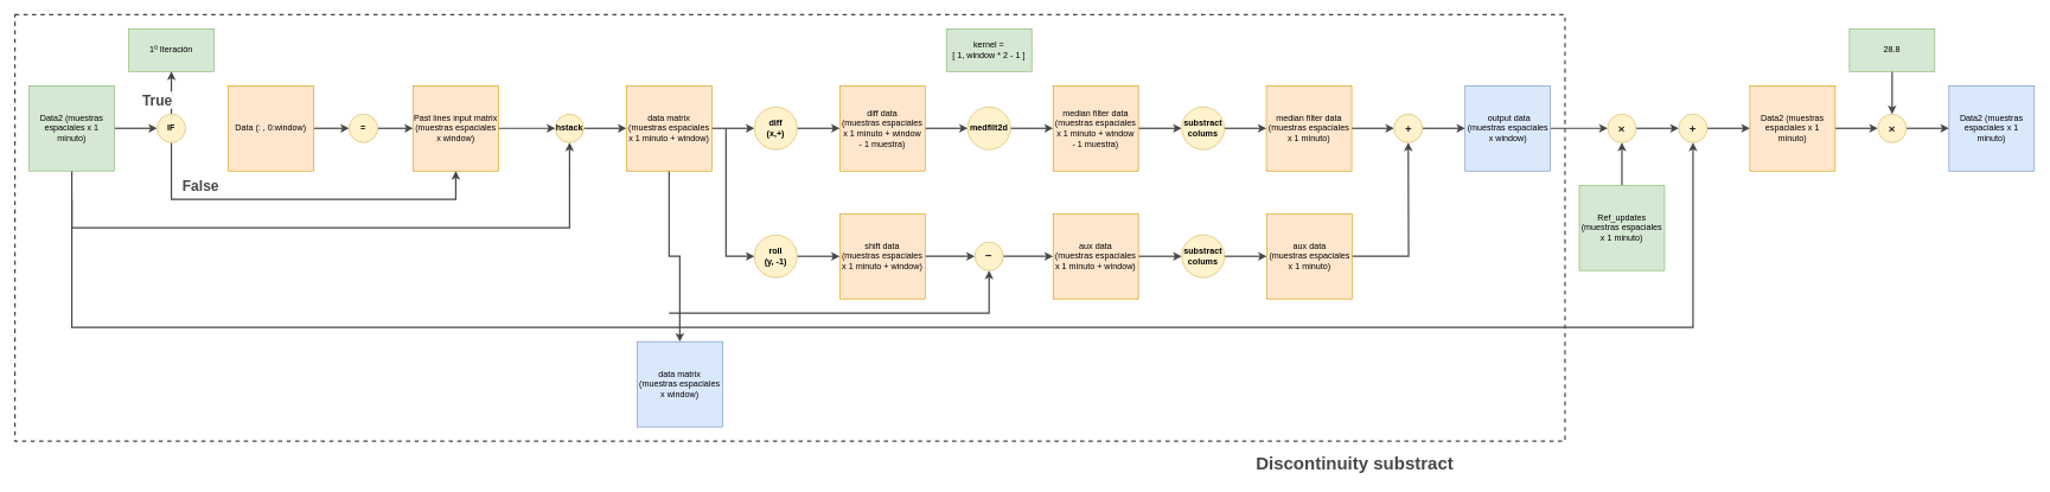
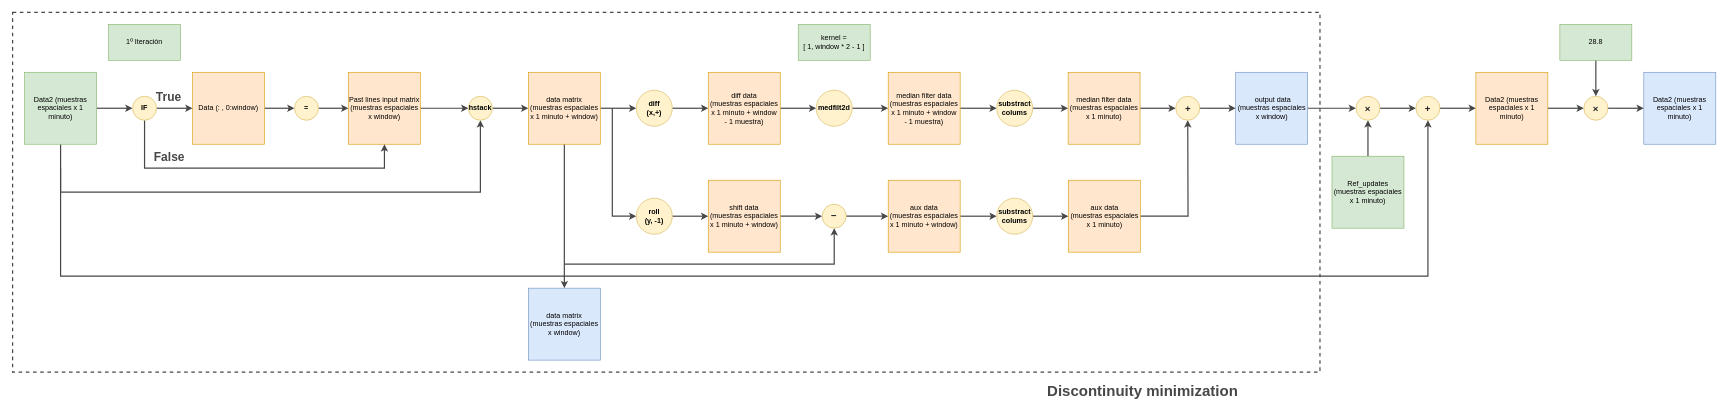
  <mxCell id="0" />
  <mxCell id="1" parent="0" />
  <mxCell id="2" value="" style="rounded=0;whiteSpace=wrap;html=1;fontSize=20;fontColor=#474747;dashed=1;fillColor=none;strokeWidth=2;strokeColor=#474747;" vertex="1" parent="1"><mxGeometry x="20" y="20" width="2180" height="600" as="geometry" /></mxCell>
  <mxCell id="3" value="1º Iteración" style="rounded=0;whiteSpace=wrap;html=1;fillColor=#d5e8d4;strokeColor=#82b366;" vertex="1" parent="1"><mxGeometry x="180" y="40" width="120" height="60" as="geometry" /></mxCell>
  <mxCell id="4" value="" style="edgeStyle=orthogonalEdgeStyle;rounded=0;orthogonalLoop=1;jettySize=auto;html=1;strokeColor=#474747;strokeWidth=2;" edge="1" parent="1" source="5" target="8"><mxGeometry relative="1" as="geometry" /></mxCell>
  <mxCell id="5" value="Past lines input matrix&lt;br&gt;(muestras espaciales x window)" style="rounded=0;whiteSpace=wrap;html=1;fillColor=#ffe6cc;strokeColor=#d79b00;" vertex="1" parent="1"><mxGeometry x="580" y="120" width="120" height="120" as="geometry" /></mxCell>
  <mxCell id="6" style="edgeStyle=orthogonalEdgeStyle;rounded=0;orthogonalLoop=1;jettySize=auto;html=1;entryX=0.5;entryY=1;entryDx=0;entryDy=0;strokeColor=#474747;strokeWidth=2;exitX=0.5;exitY=1;exitDx=0;exitDy=0;" edge="1" parent="1" source="56" target="8"><mxGeometry relative="1" as="geometry"><mxPoint x="600" y="320" as="sourcePoint" /><Array as="points"><mxPoint x="100" y="320" /><mxPoint x="800" y="320" /></Array></mxGeometry></mxCell>
  <mxCell id="7" value="" style="edgeStyle=orthogonalEdgeStyle;rounded=0;orthogonalLoop=1;jettySize=auto;html=1;strokeColor=#474747;strokeWidth=2;" edge="1" parent="1" source="8" target="13"><mxGeometry relative="1" as="geometry" /></mxCell>
  <mxCell id="8" value="&lt;b&gt;hstack&lt;/b&gt;" style="ellipse;whiteSpace=wrap;html=1;aspect=fixed;fillColor=#fff2cc;strokeColor=#d6b656;" vertex="1" parent="1"><mxGeometry x="780" y="160" width="40" height="40" as="geometry" /></mxCell>
  <mxCell id="9" value="" style="edgeStyle=orthogonalEdgeStyle;rounded=0;orthogonalLoop=1;jettySize=auto;html=1;strokeColor=#474747;strokeWidth=2;" edge="1" parent="1" source="10" target="21"><mxGeometry relative="1" as="geometry" /></mxCell>
  <mxCell id="10" value="&lt;b&gt;roll&lt;br&gt;(y, -1)&lt;br&gt;&lt;/b&gt;" style="ellipse;whiteSpace=wrap;html=1;aspect=fixed;fillColor=#fff2cc;strokeColor=#d6b656;" vertex="1" parent="1"><mxGeometry x="1060" y="330" width="60" height="60" as="geometry" /></mxCell>
  <mxCell id="11" value="" style="edgeStyle=orthogonalEdgeStyle;rounded=0;orthogonalLoop=1;jettySize=auto;html=1;strokeColor=#474747;strokeWidth=2;" edge="1" parent="1" source="13" target="14"><mxGeometry relative="1" as="geometry" /></mxCell>
  <mxCell id="12" value="" style="edgeStyle=orthogonalEdgeStyle;rounded=0;orthogonalLoop=1;jettySize=auto;html=1;strokeColor=#474747;strokeWidth=2;" edge="1" parent="1" source="13" target="16"><mxGeometry relative="1" as="geometry" /></mxCell>
  <mxCell id="13" value="data matrix &lt;br&gt;(muestras espaciales x 1 minuto + window)" style="rounded=0;whiteSpace=wrap;html=1;fillColor=#ffe6cc;strokeColor=#d79b00;" vertex="1" parent="1"><mxGeometry x="880" y="120" width="120" height="120" as="geometry" /></mxCell>
- <mxCell id="14" value="data matrix &lt;br&gt;(muestras espaciales x window)" style="rounded=0;whiteSpace=wrap;html=1;fillColor=#dae8fc;strokeColor=#6c8ebf;" vertex="1" parent="1"><mxGeometry x="895" y="480" width="120" height="120" as="geometry" /></mxCell>
+ <mxCell id="14" value="data matrix &lt;br&gt;(muestras espaciales x window)" style="rounded=0;whiteSpace=wrap;html=1;fillColor=#dae8fc;strokeColor=#6c8ebf;" vertex="1" parent="1"><mxGeometry x="880" y="480" width="120" height="120" as="geometry" /></mxCell>
  <mxCell id="15" value="" style="edgeStyle=orthogonalEdgeStyle;rounded=0;orthogonalLoop=1;jettySize=auto;html=1;strokeColor=#474747;strokeWidth=2;" edge="1" parent="1" source="16" target="19"><mxGeometry relative="1" as="geometry" /></mxCell>
  <mxCell id="16" value="&lt;b&gt;diff&lt;br&gt;(x,+)&lt;br&gt;&lt;/b&gt;" style="ellipse;whiteSpace=wrap;html=1;aspect=fixed;fillColor=#fff2cc;strokeColor=#d6b656;" vertex="1" parent="1"><mxGeometry x="1060" y="150" width="60" height="60" as="geometry" /></mxCell>
  <mxCell id="17" value="" style="endArrow=classic;html=1;rounded=0;strokeColor=#474747;strokeWidth=2;entryX=0;entryY=0.5;entryDx=0;entryDy=0;" edge="1" parent="1" target="10"><mxGeometry width="50" height="50" relative="1" as="geometry"><mxPoint x="1020" y="180" as="sourcePoint" /><mxPoint x="1050" y="240" as="targetPoint" /><Array as="points"><mxPoint x="1020" y="360" /></Array></mxGeometry></mxCell>
  <mxCell id="18" value="" style="edgeStyle=orthogonalEdgeStyle;rounded=0;orthogonalLoop=1;jettySize=auto;html=1;strokeColor=#474747;strokeWidth=2;" edge="1" parent="1" source="19" target="23"><mxGeometry relative="1" as="geometry" /></mxCell>
  <mxCell id="19" value="diff data&lt;br&gt;(muestras espaciales x 1 minuto + window&lt;br&gt;- 1 muestra)" style="rounded=0;whiteSpace=wrap;html=1;fillColor=#ffe6cc;strokeColor=#d79b00;" vertex="1" parent="1"><mxGeometry x="1180" y="120" width="120" height="120" as="geometry" /></mxCell>
  <mxCell id="20" value="" style="edgeStyle=orthogonalEdgeStyle;rounded=0;orthogonalLoop=1;jettySize=auto;html=1;strokeColor=#474747;strokeWidth=2;" edge="1" parent="1" source="21" target="28"><mxGeometry relative="1" as="geometry" /></mxCell>
  <mxCell id="21" value="shift data&lt;br&gt;(muestras espaciales x 1 minuto + window)" style="rounded=0;whiteSpace=wrap;html=1;fillColor=#ffe6cc;strokeColor=#d79b00;" vertex="1" parent="1"><mxGeometry x="1180" y="300" width="120" height="120" as="geometry" /></mxCell>
  <mxCell id="22" value="" style="edgeStyle=orthogonalEdgeStyle;rounded=0;orthogonalLoop=1;jettySize=auto;html=1;strokeColor=#474747;strokeWidth=2;" edge="1" parent="1" source="23" target="26"><mxGeometry relative="1" as="geometry" /></mxCell>
  <mxCell id="23" value="&lt;b&gt;medfilt2d&lt;br&gt;&lt;/b&gt;" style="ellipse;whiteSpace=wrap;html=1;aspect=fixed;fillColor=#fff2cc;strokeColor=#d6b656;" vertex="1" parent="1"><mxGeometry x="1360" y="150" width="60" height="60" as="geometry" /></mxCell>
  <mxCell id="24" value="kernel =&lt;br&gt;[ 1, window * 2 - 1 ]" style="rounded=0;whiteSpace=wrap;html=1;fillColor=#d5e8d4;strokeColor=#82b366;" vertex="1" parent="1"><mxGeometry x="1330" y="40" width="120" height="60" as="geometry" /></mxCell>
  <mxCell id="25" value="" style="edgeStyle=orthogonalEdgeStyle;rounded=0;orthogonalLoop=1;jettySize=auto;html=1;strokeColor=#474747;strokeWidth=2;fontSize=15;fontColor=#474747;" edge="1" parent="1" source="26" target="66"><mxGeometry relative="1" as="geometry" /></mxCell>
  <mxCell id="26" value="median filter data (muestras espaciales x 1 minuto + window&lt;br&gt;- 1 muestra)" style="rounded=0;whiteSpace=wrap;html=1;fillColor=#ffe6cc;strokeColor=#d79b00;" vertex="1" parent="1"><mxGeometry x="1480" y="120" width="120" height="120" as="geometry" /></mxCell>
  <mxCell id="27" value="" style="edgeStyle=orthogonalEdgeStyle;rounded=0;orthogonalLoop=1;jettySize=auto;html=1;strokeColor=#474747;strokeWidth=2;" edge="1" parent="1" source="28" target="31"><mxGeometry relative="1" as="geometry" /></mxCell>
  <mxCell id="28" value="&lt;b style=&quot;border-color: var(--border-color); color: rgb(32, 33, 36); font-size: 16px;&quot;&gt;−&lt;/b&gt;" style="ellipse;whiteSpace=wrap;html=1;aspect=fixed;align=center;fillColor=#fff2cc;strokeColor=#d6b656;" vertex="1" parent="1"><mxGeometry x="1370" y="340" width="40" height="40" as="geometry" /></mxCell>
  <mxCell id="29" value="" style="endArrow=classic;html=1;rounded=0;strokeColor=#474747;strokeWidth=2;entryX=0.5;entryY=1;entryDx=0;entryDy=0;" edge="1" parent="1" target="28"><mxGeometry width="50" height="50" relative="1" as="geometry"><mxPoint x="940" y="440" as="sourcePoint" /><mxPoint x="960" y="310" as="targetPoint" /><Array as="points"><mxPoint x="1390" y="440" /></Array></mxGeometry></mxCell>
  <mxCell id="30" value="" style="edgeStyle=orthogonalEdgeStyle;rounded=0;orthogonalLoop=1;jettySize=auto;html=1;strokeColor=#474747;strokeWidth=2;fontSize=15;fontColor=#474747;" edge="1" parent="1" source="31" target="68"><mxGeometry relative="1" as="geometry" /></mxCell>
  <mxCell id="31" value="aux data &lt;br&gt;(muestras espaciales x 1 minuto + window)" style="rounded=0;whiteSpace=wrap;html=1;fillColor=#ffe6cc;strokeColor=#d79b00;" vertex="1" parent="1"><mxGeometry x="1480" y="300" width="120" height="120" as="geometry" /></mxCell>
  <mxCell id="32" value="" style="edgeStyle=orthogonalEdgeStyle;rounded=0;orthogonalLoop=1;jettySize=auto;html=1;strokeColor=#474747;strokeWidth=2;" edge="1" parent="1" source="33"><mxGeometry relative="1" as="geometry"><mxPoint x="1959.5" y="180" as="targetPoint" /></mxGeometry></mxCell>
  <mxCell id="33" value="median filter data (muestras espaciales x 1 minuto)" style="rounded=0;whiteSpace=wrap;html=1;fillColor=#ffe6cc;strokeColor=#d79b00;" vertex="1" parent="1"><mxGeometry x="1780" y="120" width="120" height="120" as="geometry" /></mxCell>
  <mxCell id="34" style="edgeStyle=orthogonalEdgeStyle;rounded=0;orthogonalLoop=1;jettySize=auto;html=1;exitX=1;exitY=0.5;exitDx=0;exitDy=0;entryX=0.5;entryY=1;entryDx=0;entryDy=0;strokeColor=#474747;strokeWidth=2;" edge="1" parent="1" source="35"><mxGeometry relative="1" as="geometry"><mxPoint x="1979.5" y="200" as="targetPoint" /></mxGeometry></mxCell>
  <mxCell id="35" value="aux data &lt;br&gt;(muestras espaciales x 1 minuto)" style="rounded=0;whiteSpace=wrap;html=1;fillColor=#ffe6cc;strokeColor=#d79b00;" vertex="1" parent="1"><mxGeometry x="1780.5" y="300" width="120" height="120" as="geometry" /></mxCell>
  <mxCell id="36" value="" style="edgeStyle=orthogonalEdgeStyle;rounded=0;orthogonalLoop=1;jettySize=auto;html=1;strokeColor=#474747;strokeWidth=2;" edge="1" parent="1" source="37" target="39"><mxGeometry relative="1" as="geometry" /></mxCell>
  <mxCell id="37" value="&lt;b style=&quot;color: rgb(32, 33, 36); font-size: 16px; text-align: left;&quot;&gt;+&lt;/b&gt;" style="ellipse;whiteSpace=wrap;html=1;aspect=fixed;align=center;fillColor=#fff2cc;strokeColor=#d6b656;" vertex="1" parent="1"><mxGeometry x="1959.5" y="160" width="40" height="40" as="geometry" /></mxCell>
  <mxCell id="38" value="" style="edgeStyle=orthogonalEdgeStyle;rounded=0;orthogonalLoop=1;jettySize=auto;html=1;strokeColor=#474747;strokeWidth=2;" edge="1" parent="1" source="39" target="43"><mxGeometry relative="1" as="geometry" /></mxCell>
  <mxCell id="39" value="&amp;nbsp;output data&lt;br&gt;(muestras espaciales x window)" style="rounded=0;whiteSpace=wrap;html=1;fillColor=#dae8fc;strokeColor=#6c8ebf;" vertex="1" parent="1"><mxGeometry x="2059.5" y="120" width="120" height="120" as="geometry" /></mxCell>
  <mxCell id="40" value="" style="edgeStyle=orthogonalEdgeStyle;rounded=0;orthogonalLoop=1;jettySize=auto;html=1;strokeColor=#474747;strokeWidth=2;" edge="1" parent="1" source="41" target="43"><mxGeometry relative="1" as="geometry" /></mxCell>
  <mxCell id="41" value="Ref_updates&lt;br&gt;(muestras espaciales x 1 minuto)" style="rounded=0;whiteSpace=wrap;html=1;fillColor=#d5e8d4;strokeColor=#82b366;" vertex="1" parent="1"><mxGeometry x="2220" y="260" width="120" height="120" as="geometry" /></mxCell>
  <mxCell id="42" value="" style="edgeStyle=orthogonalEdgeStyle;rounded=0;orthogonalLoop=1;jettySize=auto;html=1;strokeColor=#474747;strokeWidth=2;" edge="1" parent="1" source="43" target="45"><mxGeometry relative="1" as="geometry" /></mxCell>
  <mxCell id="43" value="&lt;b style=&quot;color: rgb(32, 33, 36); font-size: 16px; text-align: left;&quot;&gt;×&lt;/b&gt;" style="ellipse;whiteSpace=wrap;html=1;aspect=fixed;align=center;fillColor=#fff2cc;strokeColor=#d6b656;" vertex="1" parent="1"><mxGeometry x="2260" y="160" width="40" height="40" as="geometry" /></mxCell>
  <mxCell id="44" value="" style="edgeStyle=orthogonalEdgeStyle;rounded=0;orthogonalLoop=1;jettySize=auto;html=1;strokeColor=#474747;strokeWidth=2;" edge="1" parent="1" source="45" target="48"><mxGeometry relative="1" as="geometry" /></mxCell>
  <mxCell id="45" value="&lt;b style=&quot;color: rgb(32, 33, 36); font-size: 16px; text-align: left;&quot;&gt;+&lt;/b&gt;" style="ellipse;whiteSpace=wrap;html=1;aspect=fixed;align=center;fillColor=#fff2cc;strokeColor=#d6b656;" vertex="1" parent="1"><mxGeometry x="2360" y="160" width="40" height="40" as="geometry" /></mxCell>
  <mxCell id="46" value="" style="endArrow=classic;html=1;rounded=0;strokeColor=#474747;strokeWidth=2;entryX=0.5;entryY=1;entryDx=0;entryDy=0;" edge="1" parent="1" target="45"><mxGeometry width="50" height="50" relative="1" as="geometry"><mxPoint x="100" y="280" as="sourcePoint" /><mxPoint x="940" y="330" as="targetPoint" /><Array as="points"><mxPoint x="100" y="460" /><mxPoint x="2380" y="460" /></Array></mxGeometry></mxCell>
  <mxCell id="47" value="" style="edgeStyle=orthogonalEdgeStyle;rounded=0;orthogonalLoop=1;jettySize=auto;html=1;strokeColor=#474747;strokeWidth=2;" edge="1" parent="1" source="48" target="50"><mxGeometry relative="1" as="geometry" /></mxCell>
  <mxCell id="48" value="Data2 (muestras espaciales x 1 minuto)" style="rounded=0;whiteSpace=wrap;html=1;fillColor=#ffe6cc;strokeColor=#d79b00;" vertex="1" parent="1"><mxGeometry x="2460" y="120" width="120" height="120" as="geometry" /></mxCell>
  <mxCell id="49" value="" style="edgeStyle=orthogonalEdgeStyle;rounded=0;orthogonalLoop=1;jettySize=auto;html=1;strokeColor=#474747;strokeWidth=2;" edge="1" parent="1" source="50"><mxGeometry relative="1" as="geometry"><mxPoint x="2740" y="180" as="targetPoint" /></mxGeometry></mxCell>
  <mxCell id="50" value="&lt;b style=&quot;color: rgb(32, 33, 36); font-size: 16px; text-align: left;&quot;&gt;×&lt;/b&gt;" style="ellipse;whiteSpace=wrap;html=1;aspect=fixed;align=center;fillColor=#fff2cc;strokeColor=#d6b656;" vertex="1" parent="1"><mxGeometry x="2640" y="160" width="40" height="40" as="geometry" /></mxCell>
  <mxCell id="51" value="" style="edgeStyle=orthogonalEdgeStyle;rounded=0;orthogonalLoop=1;jettySize=auto;html=1;strokeColor=#474747;strokeWidth=2;" edge="1" parent="1" source="52" target="50"><mxGeometry relative="1" as="geometry" /></mxCell>
  <mxCell id="52" value="28.8" style="rounded=0;whiteSpace=wrap;html=1;fillColor=#d5e8d4;strokeColor=#82b366;" vertex="1" parent="1"><mxGeometry x="2600" y="40" width="120" height="60" as="geometry" /></mxCell>
  <mxCell id="53" value="Data2 (muestras espaciales x 1 minuto)" style="rounded=0;whiteSpace=wrap;html=1;fillColor=#dae8fc;strokeColor=#6c8ebf;" vertex="1" parent="1"><mxGeometry x="2740" y="120" width="120" height="120" as="geometry" /></mxCell>
- <mxCell id="54" value="&lt;font color=&quot;#474747&quot; style=&quot;font-size: 25px;&quot;&gt;&lt;b&gt;Discontinuity substract&lt;/b&gt;&lt;/font&gt;" style="text;html=1;align=center;verticalAlign=middle;resizable=0;points=[];autosize=1;strokeColor=none;fillColor=none;" vertex="1" parent="1"><mxGeometry x="1734" y="630" width="340" height="40" as="geometry" /></mxCell>
+ <mxCell id="54" value="&lt;font color=&quot;#474747&quot; style=&quot;font-size: 25px;&quot;&gt;&lt;b&gt;Discontinuity minimization&lt;/b&gt;&lt;/font&gt;" style="text;html=1;align=center;verticalAlign=middle;resizable=0;points=[];autosize=1;strokeColor=none;fillColor=none;" vertex="1" parent="1"><mxGeometry x="1734" y="630" width="340" height="40" as="geometry" /></mxCell>
  <mxCell id="55" value="" style="edgeStyle=orthogonalEdgeStyle;rounded=0;orthogonalLoop=1;jettySize=auto;html=1;strokeColor=#474747;strokeWidth=2;fontSize=15;fontColor=#474747;" edge="1" parent="1" source="56" target="62"><mxGeometry relative="1" as="geometry" /></mxCell>
  <mxCell id="56" value="Data2 (muestras espaciales x 1 minuto)" style="rounded=0;whiteSpace=wrap;html=1;fillColor=#d5e8d4;strokeColor=#82b366;" vertex="1" parent="1"><mxGeometry x="40" y="120" width="120" height="120" as="geometry" /></mxCell>
  <mxCell id="57" value="" style="edgeStyle=orthogonalEdgeStyle;rounded=0;orthogonalLoop=1;jettySize=auto;html=1;strokeColor=#474747;strokeWidth=2;fontSize=15;fontColor=#474747;" edge="1" parent="1" source="58" target="64"><mxGeometry relative="1" as="geometry" /></mxCell>
  <mxCell id="58" value="Data (: , 0:window)" style="rounded=0;whiteSpace=wrap;html=1;fillColor=#ffe6cc;strokeColor=#d79b00;" vertex="1" parent="1"><mxGeometry x="320" y="120" width="120" height="120" as="geometry" /></mxCell>
- <mxCell id="59" value="&lt;font style=&quot;font-size: 20px;&quot;&gt;&lt;b&gt;True&lt;/b&gt;&lt;/font&gt;" style="edgeStyle=orthogonalEdgeStyle;rounded=0;orthogonalLoop=1;jettySize=auto;html=1;strokeColor=#474747;strokeWidth=2;fontSize=15;fontColor=#474747;" edge="1" parent="1" source="62" target="3"><mxGeometry x="-0.333" y="20" relative="1" as="geometry"><mxPoint as="offset" /></mxGeometry></mxCell>
+ <mxCell id="59" value="&lt;font style=&quot;font-size: 20px;&quot;&gt;&lt;b&gt;True&lt;/b&gt;&lt;/font&gt;" style="edgeStyle=orthogonalEdgeStyle;rounded=0;orthogonalLoop=1;jettySize=auto;html=1;strokeColor=#474747;strokeWidth=2;fontSize=15;fontColor=#474747;" edge="1" parent="1" source="62" target="58"><mxGeometry x="-0.333" y="20" relative="1" as="geometry"><mxPoint as="offset" /></mxGeometry></mxCell>
  <mxCell id="60" style="edgeStyle=orthogonalEdgeStyle;rounded=0;orthogonalLoop=1;jettySize=auto;html=1;exitX=0.5;exitY=1;exitDx=0;exitDy=0;entryX=0.5;entryY=1;entryDx=0;entryDy=0;strokeColor=#474747;strokeWidth=2;fontSize=15;fontColor=#474747;" edge="1" parent="1" source="62" target="5"><mxGeometry relative="1" as="geometry"><Array as="points"><mxPoint x="240" y="280" /><mxPoint x="640" y="280" /></Array></mxGeometry></mxCell>
  <mxCell id="61" value="&lt;font style=&quot;font-size: 20px;&quot;&gt;&lt;b&gt;False&lt;/b&gt;&lt;/font&gt;" style="edgeLabel;html=1;align=center;verticalAlign=middle;resizable=0;points=[];fontSize=15;fontColor=#474747;" vertex="1" connectable="0" parent="60"><mxGeometry x="-0.524" y="5" relative="1" as="geometry"><mxPoint x="-4" y="-15" as="offset" /></mxGeometry></mxCell>
  <mxCell id="62" value="&lt;b&gt;IF&lt;/b&gt;" style="ellipse;whiteSpace=wrap;html=1;aspect=fixed;fillColor=#fff2cc;strokeColor=#d6b656;" vertex="1" parent="1"><mxGeometry x="220" y="160" width="40" height="40" as="geometry" /></mxCell>
  <mxCell id="63" value="" style="edgeStyle=orthogonalEdgeStyle;rounded=0;orthogonalLoop=1;jettySize=auto;html=1;strokeColor=#474747;strokeWidth=2;fontSize=15;fontColor=#474747;" edge="1" parent="1" source="64" target="5"><mxGeometry relative="1" as="geometry" /></mxCell>
  <mxCell id="64" value="&lt;b&gt;=&lt;/b&gt;" style="ellipse;whiteSpace=wrap;html=1;aspect=fixed;fillColor=#fff2cc;strokeColor=#d6b656;" vertex="1" parent="1"><mxGeometry x="490" y="160" width="40" height="40" as="geometry" /></mxCell>
  <mxCell id="65" value="" style="edgeStyle=orthogonalEdgeStyle;rounded=0;orthogonalLoop=1;jettySize=auto;html=1;strokeColor=#474747;strokeWidth=2;fontSize=15;fontColor=#474747;" edge="1" parent="1" source="66" target="33"><mxGeometry relative="1" as="geometry" /></mxCell>
  <mxCell id="66" value="&lt;b&gt;substract&lt;br&gt;colums&lt;br&gt;&lt;/b&gt;" style="ellipse;whiteSpace=wrap;html=1;aspect=fixed;fillColor=#fff2cc;strokeColor=#d6b656;" vertex="1" parent="1"><mxGeometry x="1661" y="150" width="60" height="60" as="geometry" /></mxCell>
  <mxCell id="67" value="" style="edgeStyle=orthogonalEdgeStyle;rounded=0;orthogonalLoop=1;jettySize=auto;html=1;strokeColor=#474747;strokeWidth=2;fontSize=15;fontColor=#474747;" edge="1" parent="1" source="68" target="35"><mxGeometry relative="1" as="geometry" /></mxCell>
  <mxCell id="68" value="&lt;b&gt;substract&lt;br&gt;colums&lt;br&gt;&lt;/b&gt;" style="ellipse;whiteSpace=wrap;html=1;aspect=fixed;fillColor=#fff2cc;strokeColor=#d6b656;" vertex="1" parent="1"><mxGeometry x="1661" y="330" width="60" height="60" as="geometry" /></mxCell>
